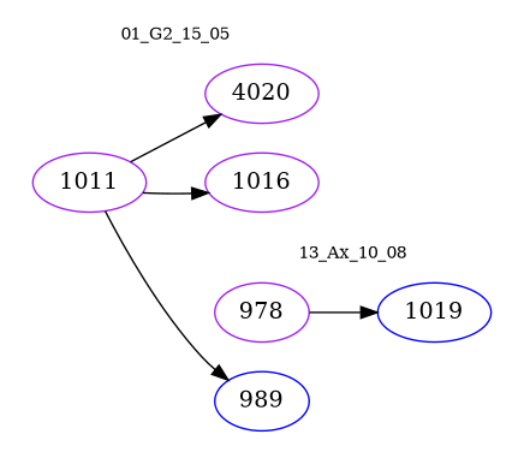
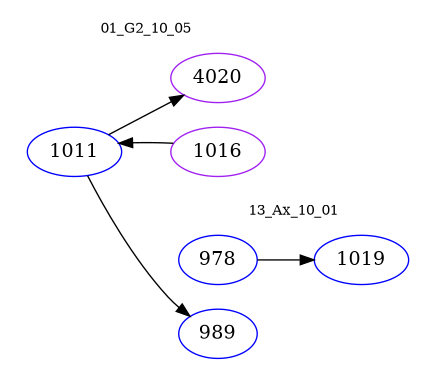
  digraph {
    rankdir=LR
    node [color=blue]
    edge [color=black]
-   n1 [color=purple label=978]
+   n1 [label=978]
    n2 [label=989]
    n3 [label=1019]
-   n4 [color=purple label=1011]
+   n4 [label=1011]
    n5 [color=purple label=1016]
    n6 [color=purple label=4020]
    subgraph cluster_1 {
      color=white
      fontsize=10
-     label="13_Ax_10_08"
+     label="13_Ax_10_01"
      n1
      n2
      n3
    }
    subgraph cluster_2 {
      color=white
      fontsize=10
-     label="01_G2_15_05"
+     label="01_G2_10_05"
      n4
      n5
      n6
    }
    n1 -> n3
    n4 -> n2
-   n4 -> n5
+   n5 -> n4
    n4 -> n6
  }
